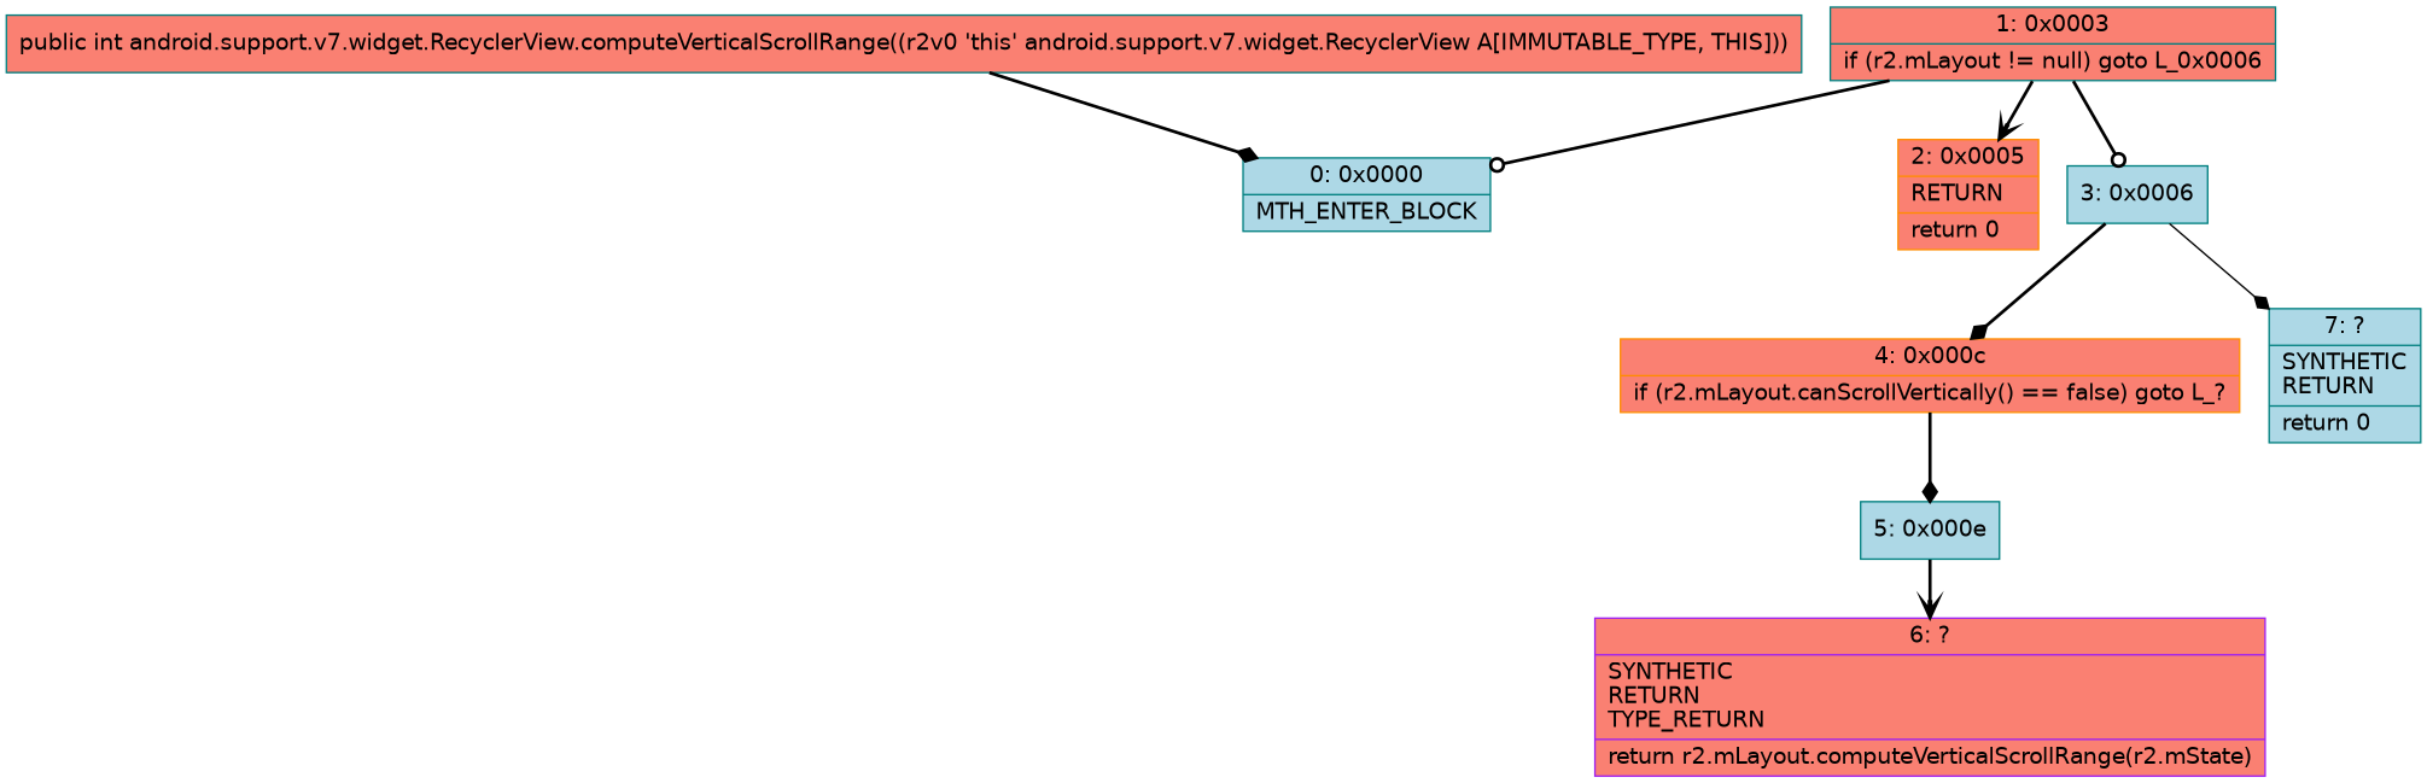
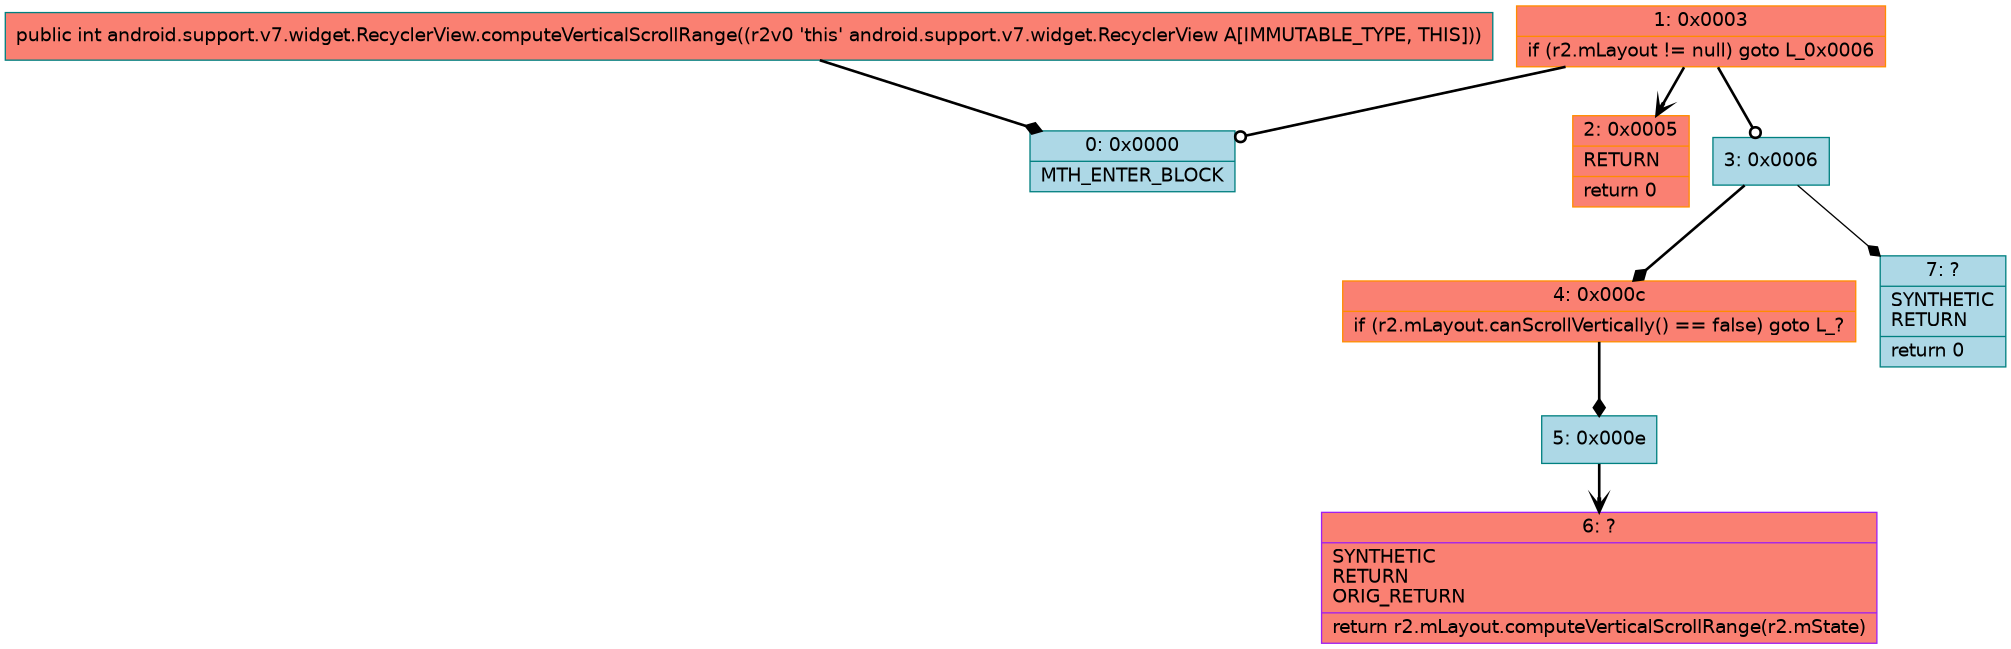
  digraph {
    fontname="DejaVu Sans"
    node [color=teal fillcolor=salmon fontname="DejaVu Sans" shape=record style=filled]
    edge [arrowhead=diamond fontname="DejaVu Sans" style=bold]
    n1 [fillcolor=lightblue label="{0\:\ 0x0000|MTH_ENTER_BLOCK\l}"]
-   n2 [label="{1\:\ 0x0003|if (r2.mLayout != null) goto L_0x0006\l}"]
+   n2 [color=darkorange label="{1\:\ 0x0003|if (r2.mLayout != null) goto L_0x0006\l}"]
    n3 [color=darkorange label="{2\:\ 0x0005|RETURN\l|return 0\l}"]
    n4 [fillcolor=lightblue label="{3\:\ 0x0006}"]
    n5 [color=darkorange label="{4\:\ 0x000c|if (r2.mLayout.canScrollVertically() == false) goto L_?\l}"]
    n6 [fillcolor=lightblue label="{7\:\ ?|SYNTHETIC\lRETURN\l|return 0\l}"]
    n7 [fillcolor=lightblue label="{5\:\ 0x000e}"]
-   n8 [color=purple label="{6\:\ ?|SYNTHETIC\lRETURN\lTYPE_RETURN\l|return r2.mLayout.computeVerticalScrollRange(r2.mState)\l}"]
+   n8 [color=purple label="{6\:\ ?|SYNTHETIC\lRETURN\lORIG_RETURN\l|return r2.mLayout.computeVerticalScrollRange(r2.mState)\l}"]
    n9 [label="{public int android.support.v7.widget.RecyclerView.computeVerticalScrollRange((r2v0 'this' android.support.v7.widget.RecyclerView A[IMMUTABLE_TYPE, THIS])) }"]
    n2 -> n1 [arrowhead=odot]
    n2 -> n3 [arrowhead=vee]
    n2 -> n4 [arrowhead=odot]
    n4 -> n5
    n4 -> n6 [style=solid]
    n5 -> n7
    n7 -> n8 [arrowhead=vee]
    n9 -> n1
  }
